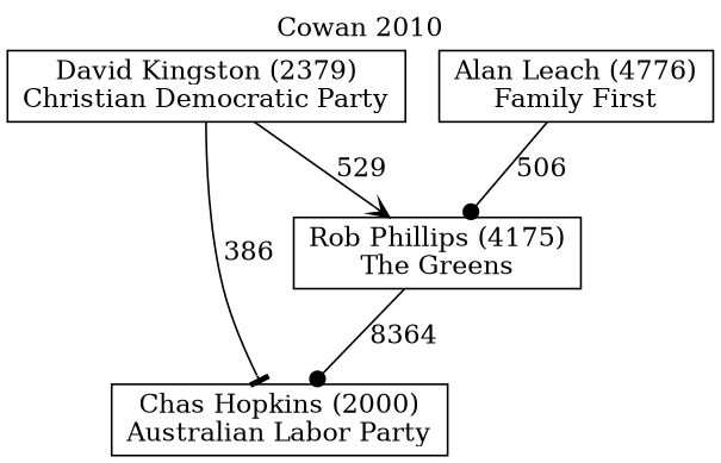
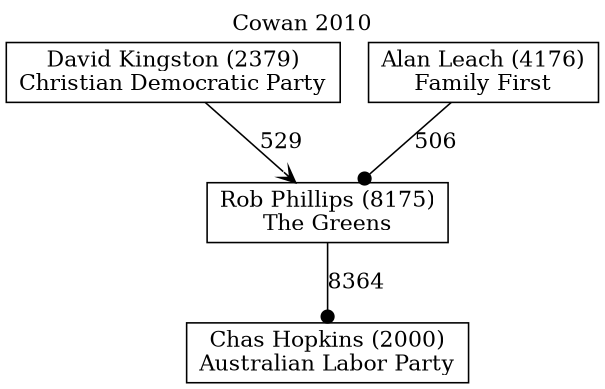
  digraph {
    fontname="DejaVu Serif"
    label="Cowan 2010"
    labelloc=t
    mclimit=10
    node [fontname="DejaVu Serif" shape=box]
    edge [arrowhead=dot fontname="DejaVu Serif"]
    n1 [label="Chas Hopkins (2000)\nAustralian Labor Party"]
-   n2 [label="Rob Phillips (4175)\nThe Greens"]
+   n2 [label="Rob Phillips (8175)\nThe Greens"]
    n3 [label="David Kingston (2379)\nChristian Democratic Party"]
-   n4 [label="Alan Leach (4776)\nFamily First"]
+   n4 [label="Alan Leach (4176)\nFamily First"]
    n2 -> n1 [label=8364]
-   n3 -> n1 [arrowhead=tee label=386]
    n3 -> n2 [arrowhead=vee label=529]
    n4 -> n2 [label=506]
  }
